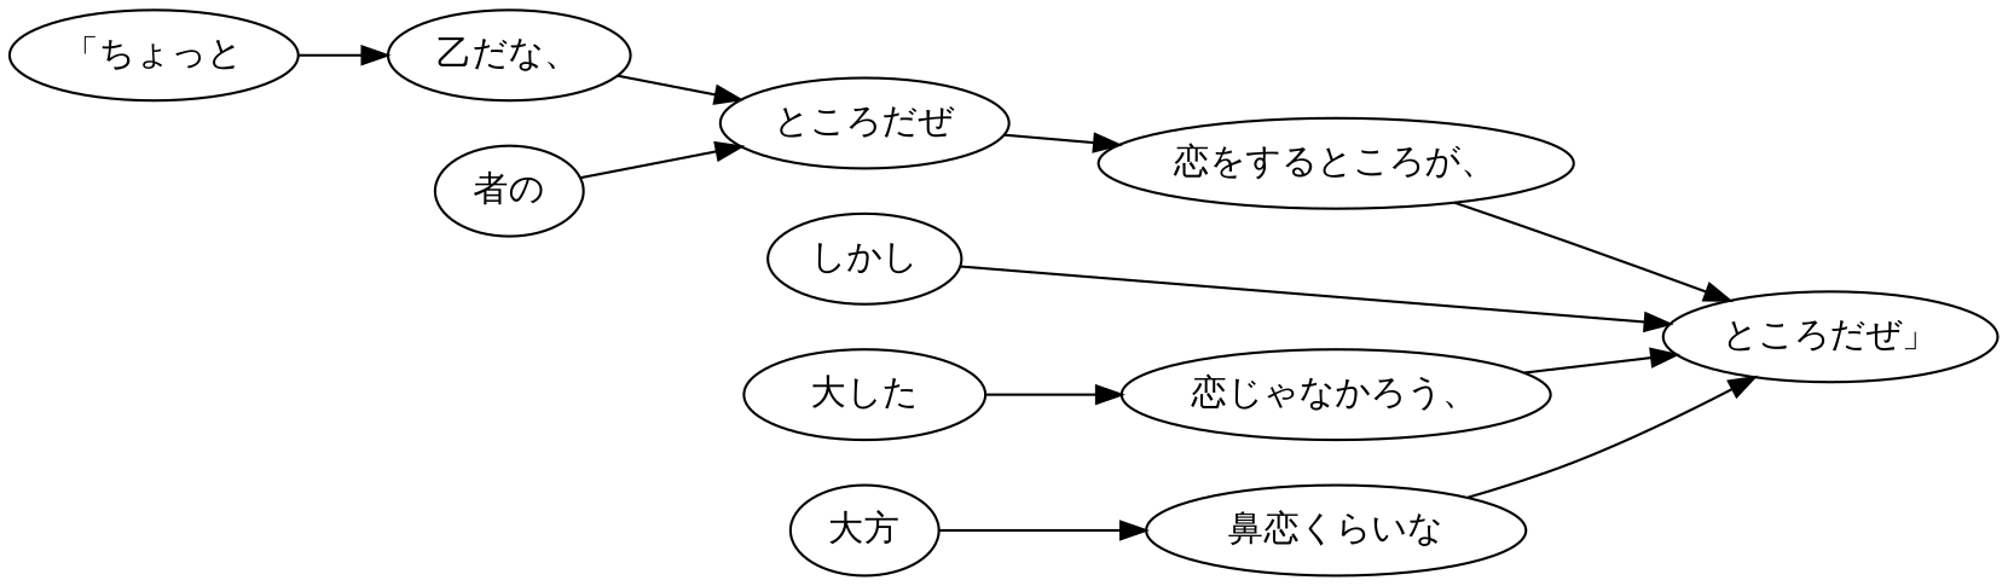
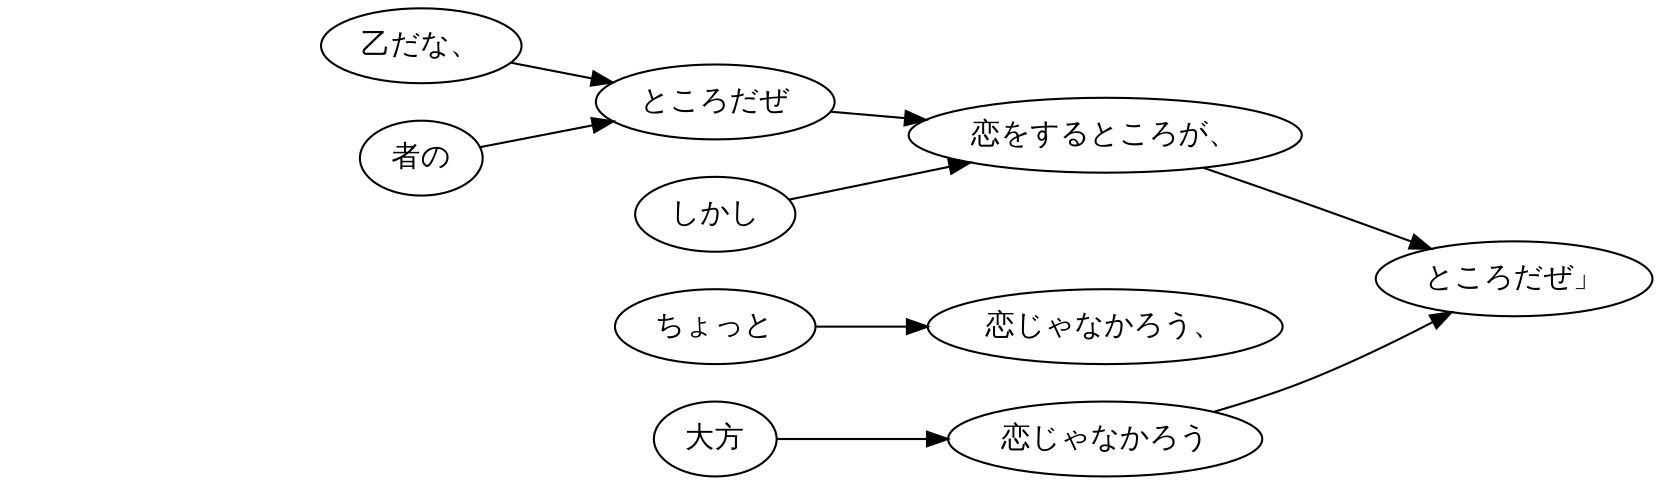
  digraph {
    rankdir=LR
-   n1 [label="「ちょっと"]
    n2 [label="乙だな、"]
    n3 [label="ところだぜ"]
    n4 [label="恋をするところが、"]
    n5 [label="者の"]
    n6 [label="ところだぜ」"]
    n7 [label="しかし"]
-   n8 [label="大した"]
+   n8 [label="ちょっと"]
    n9 [label="恋じゃなかろう、"]
    n10 [label="大方"]
-   n11 [label="鼻恋くらいな"]
-   n1 -> n2
+   n11 [label="恋じゃなかろう"]
    n2 -> n3
    n3 -> n4
    n4 -> n6
    n5 -> n3
-   n7 -> n6
+   n7 -> n4
    n8 -> n9
-   n9 -> n6
    n10 -> n11
    n11 -> n6
  }
